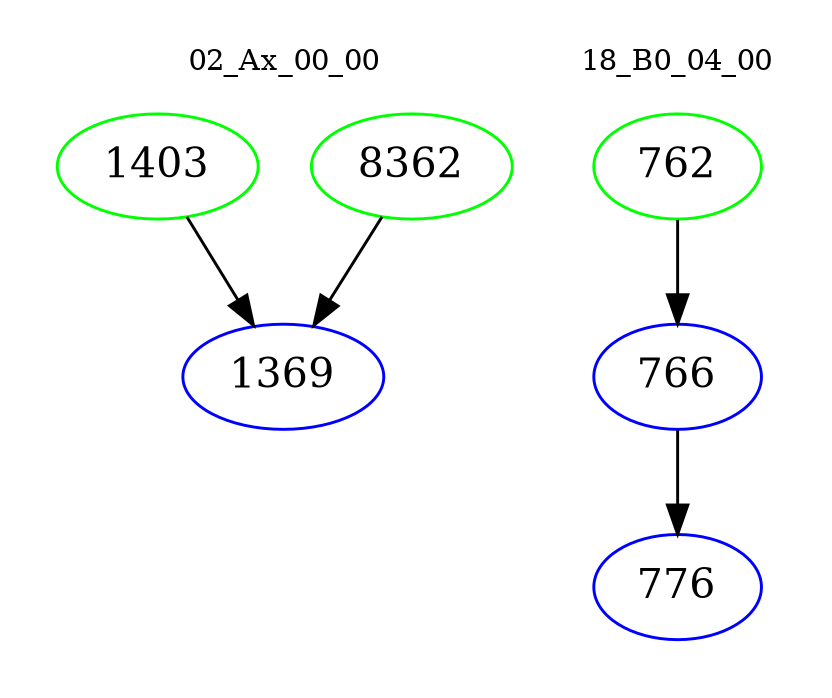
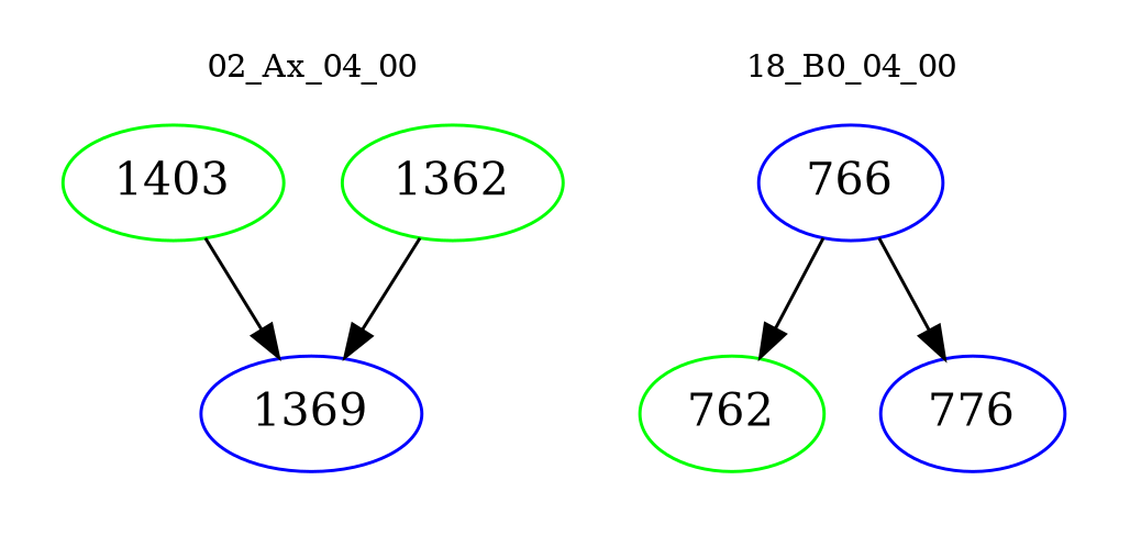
  digraph {
    node [color=green]
    edge [color=black]
-   n1 [label=8362]
+   n1 [label=1362]
    n2 [color=blue label=1369]
    n3 [label=1403]
    n4 [label=762]
    n5 [color=blue label=766]
    n6 [color=blue label=776]
    subgraph cluster_1 {
      color=white
      fontsize=10
-     label="02_Ax_00_00"
+     label="02_Ax_04_00"
      n1
      n2
      n3
    }
    subgraph cluster_2 {
      color=white
      fontsize=10
      label="18_B0_04_00"
      n4
      n5
      n6
    }
    n1 -> n2
    n3 -> n2
-   n4 -> n5
+   n5 -> n4
    n5 -> n6
  }
